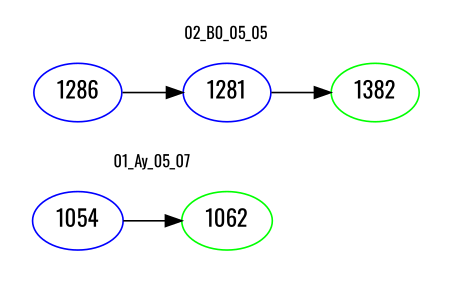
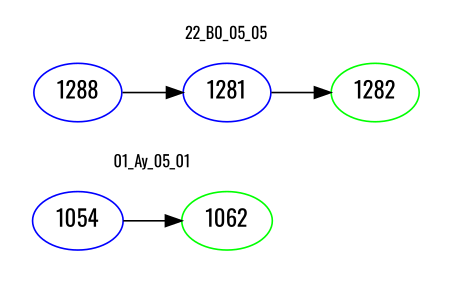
  digraph {
    fontname=Oswald
    rankdir=LR
    node [color=blue fontname=Oswald]
    edge [color=black fontname=Oswald]
    n1 [label=1054]
    n2 [color=green label=1062]
    n3 [label=1281]
-   n4 [label=1286]
-   n5 [color=green label=1382]
+   n4 [label=1288]
+   n5 [color=green label=1282]
    subgraph cluster_1 {
      color=white
      fontsize=10
-     label="01_Ay_05_07"
+     label="01_Ay_05_01"
      n1
      n2
    }
    subgraph cluster_2 {
      color=white
      fontsize=10
-     label="02_B0_05_05"
+     label="22_B0_05_05"
      n3
      n4
      n5
    }
    n1 -> n2
    n3 -> n5
    n4 -> n3
  }
